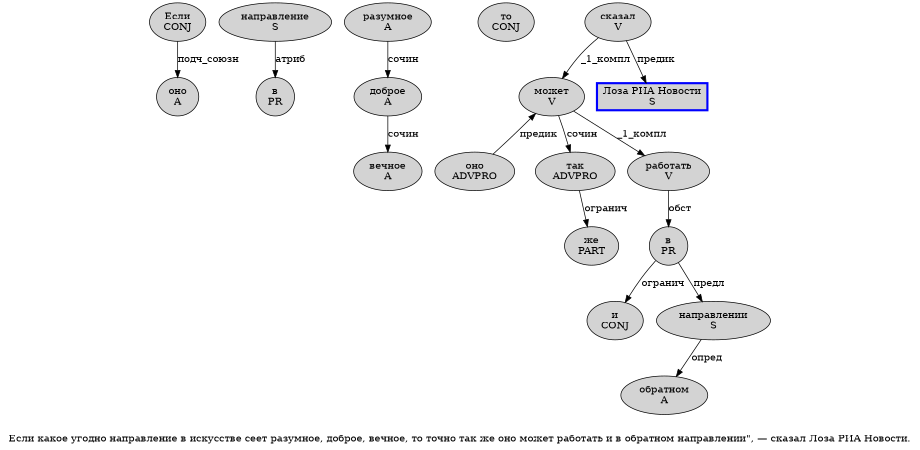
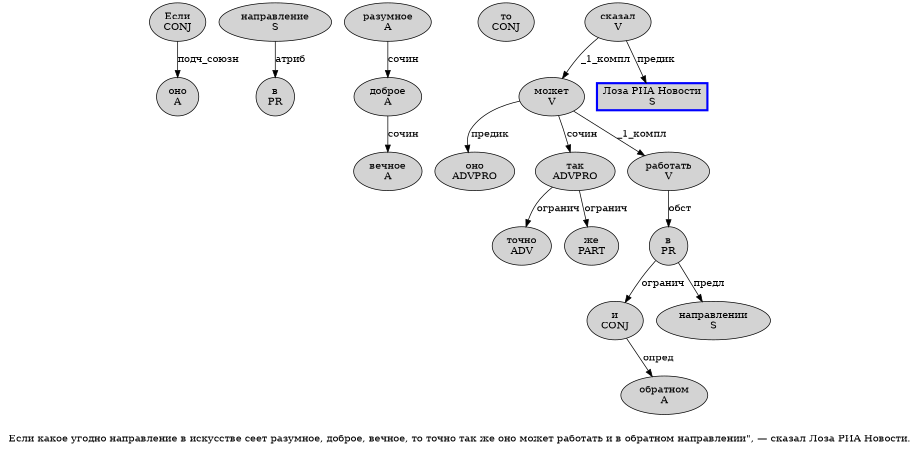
  digraph {
    label="Если какое угодно направление в искусстве сеет разумное, доброе, вечное, то точно так же оно может работать и в обратном направлении\", — сказал Лоза РИА Новости."
    node [fillcolor=lightgray penwidth=1 shape=ellipse style=filled]
    n1 [label="Если\nCONJ"]
    n2 [label="оно\nA"]
    n3 [label="направление\nS"]
    n4 [label="в\nPR"]
    n5 [label="разумное\nA"]
    n6 [label="доброе\nA"]
    n7 [label="вечное\nA"]
    n8 [label="то\nCONJ"]
+   n9 [label="точно\nADV"]
    n10 [label="так\nADVPRO"]
    n11 [label="же\nPART"]
    n12 [label="оно\nADVPRO"]
    n13 [label="может\nV"]
    n14 [label="работать\nV"]
    n15 [label="в\nPR"]
    n16 [label="и\nCONJ"]
    n17 [label="направлении\nS"]
    n18 [label="обратном\nA"]
    n19 [label="сказал\nV"]
    n20 [color=blue label="Лоза РИА Новости\nS" penwidth=3 shape=box]
    n1 -> n2 [label="подч_союзн"]
    n3 -> n4 [label="атриб"]
    n5 -> n6 [label="сочин"]
    n6 -> n7 [label="сочин"]
+   n10 -> n9 [label="огранич"]
    n10 -> n11 [label="огранич"]
    n13 -> n10 [label="сочин"]
-   n12 -> n13 [label="предик"]
+   n13 -> n12 [label="предик"]
    n13 -> n14 [label="_1_компл"]
    n14 -> n15 [label="обст"]
    n15 -> n16 [label="огранич"]
    n15 -> n17 [label="предл"]
-   n17 -> n18 [label="опред"]
+   n16 -> n18 [label="опред"]
    n19 -> n13 [label="_1_компл"]
    n19 -> n20 [label="предик"]
  }
